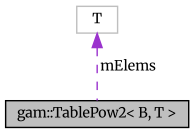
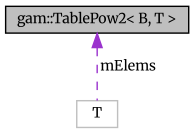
  digraph {
    fontname=Merriweather
    node [fontname=Merriweather fontsize=10 shape=record]
    n1 [color=black fillcolor=grey75 fontcolor=black height=0.2 label="gam::TablePow2\< B, T \>" style=filled width=0.4]
    n2 [color=grey75 height=0.2 label=T width=0.4]
-   n2 -> n1 [color=darkorchid3 dir=back fontname=Merriweather fontsize=10 label=" mElems" labelfontname="FreeSans.ttf" labelfontsize=10 style=dashed]
+   n1 -> n2 [color=darkorchid3 dir=back fontname=Merriweather fontsize=10 label=" mElems" labelfontname="FreeSans.ttf" labelfontsize=10 style=dashed]
  }
